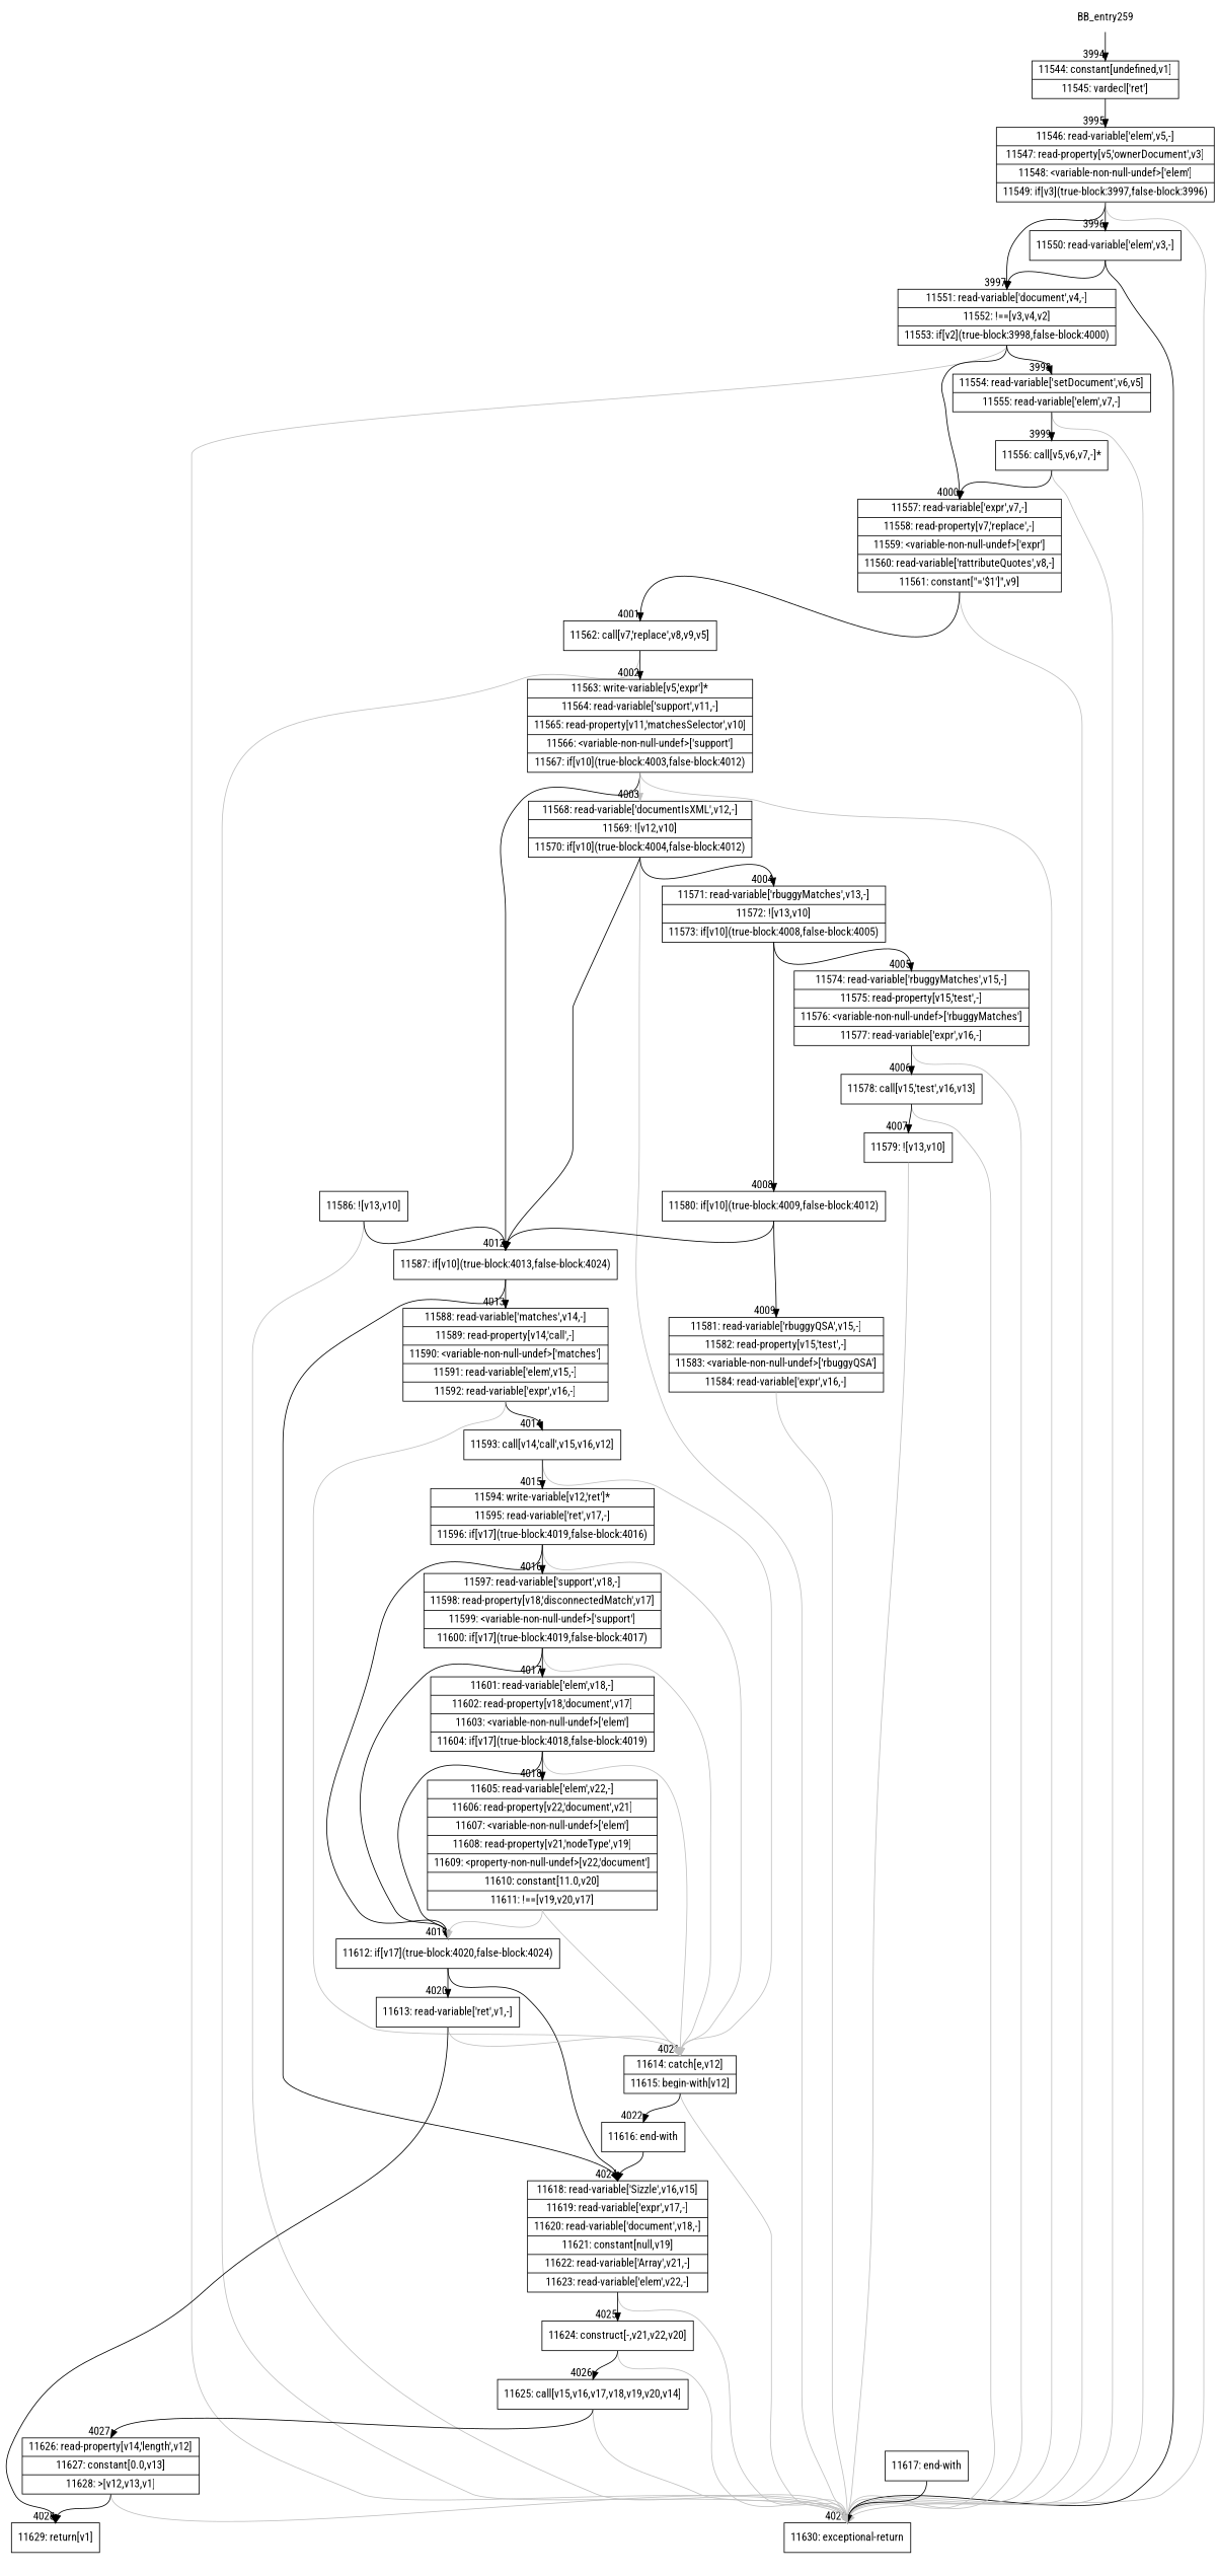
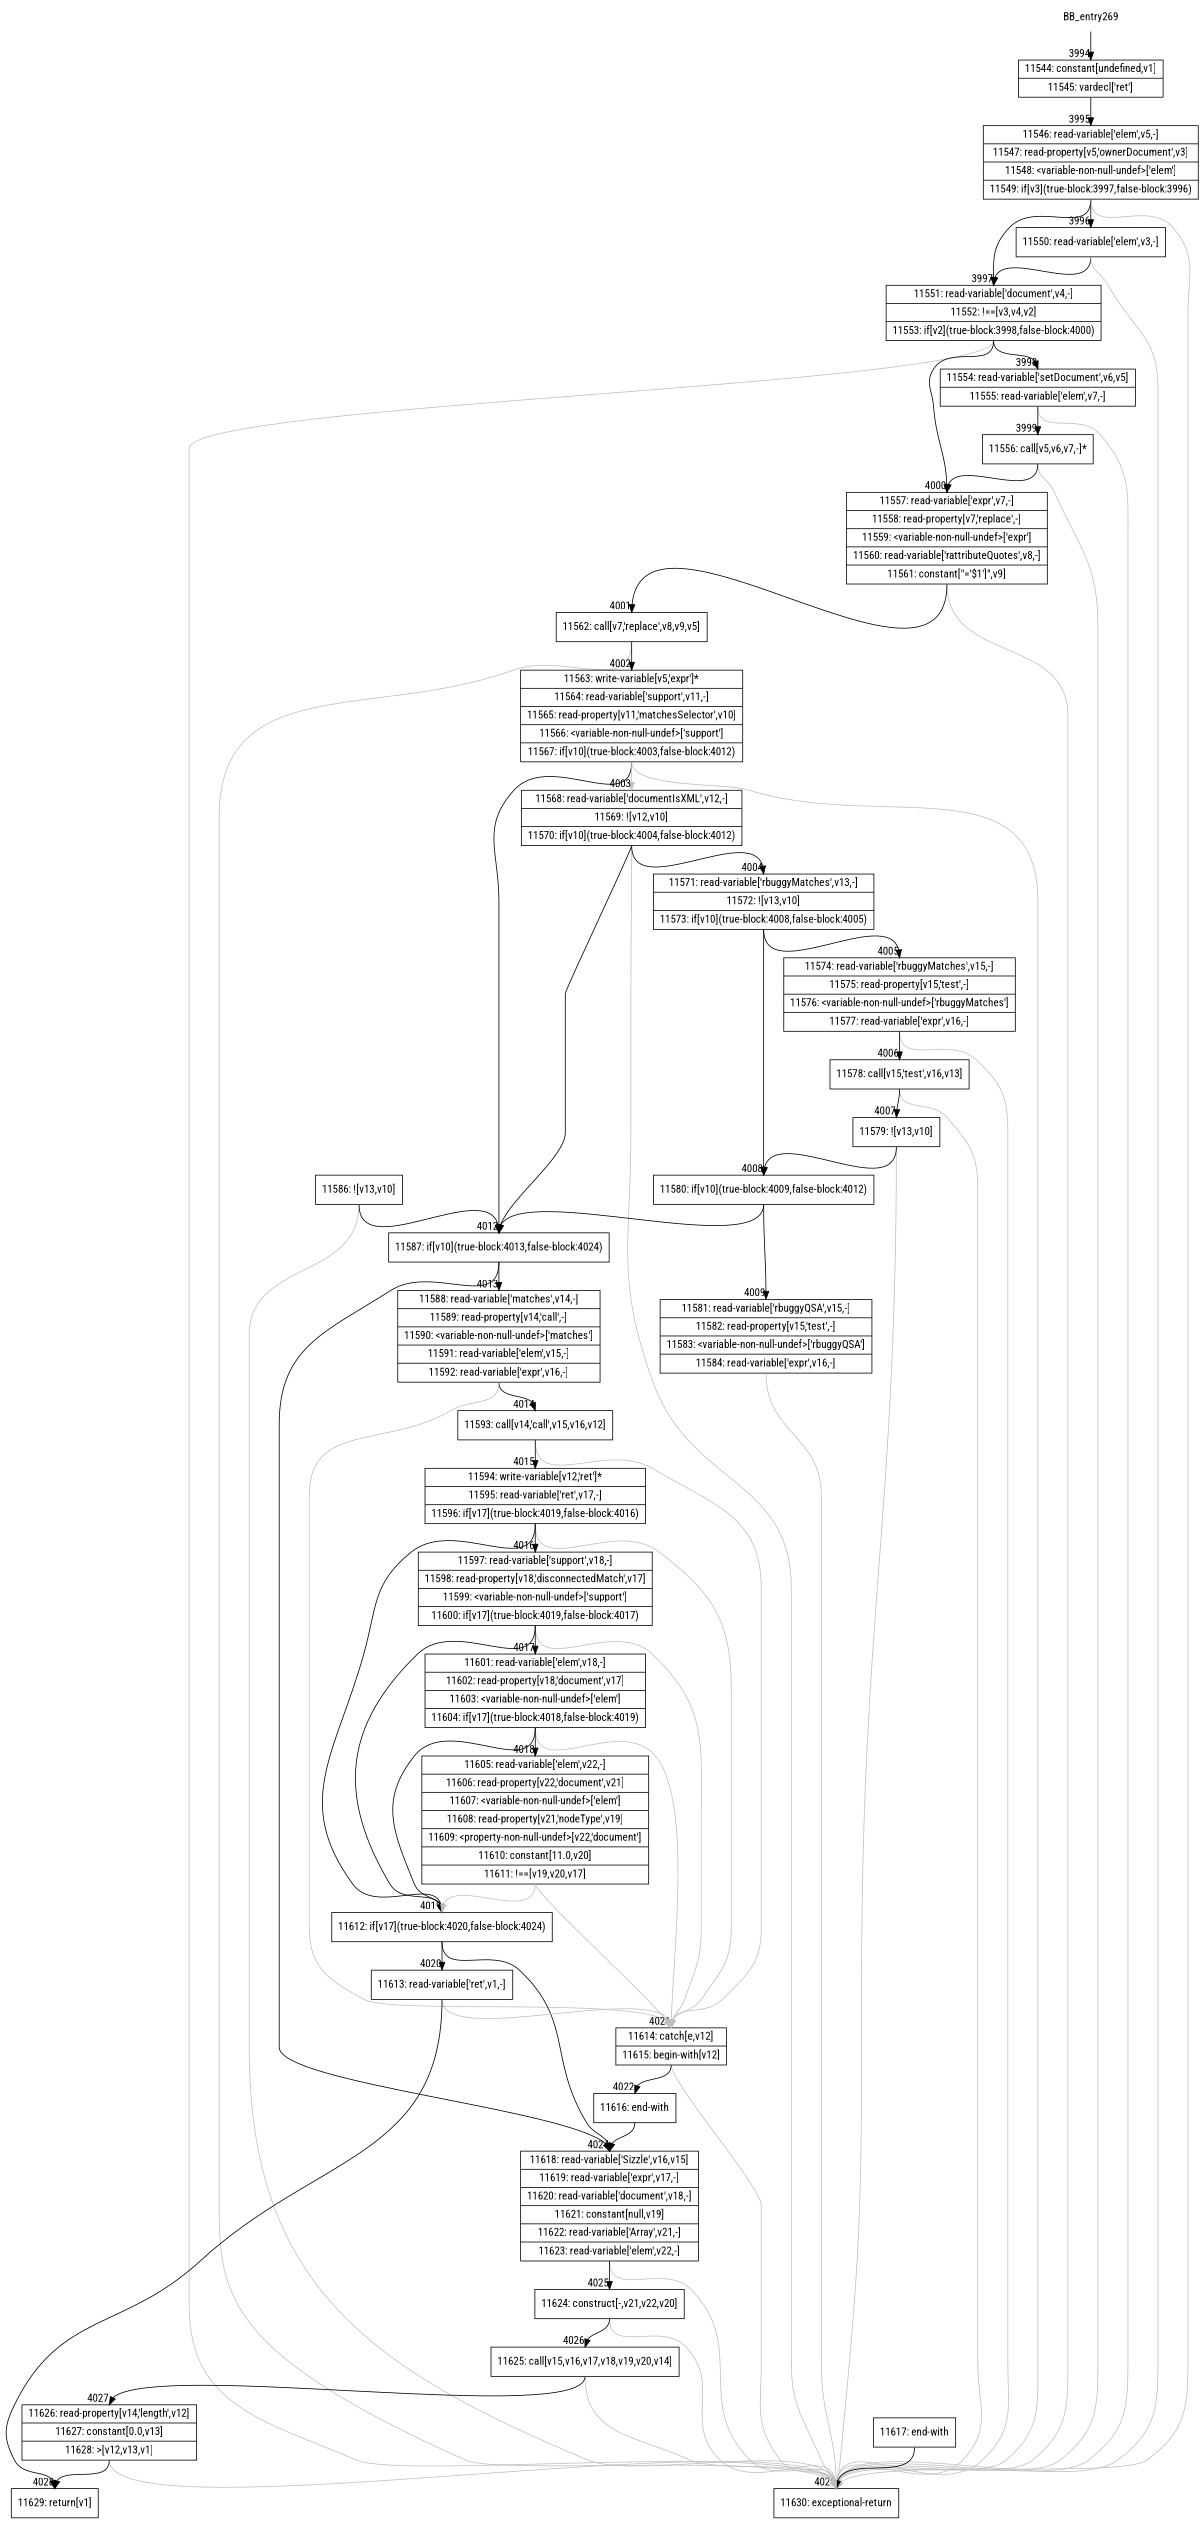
  digraph {
    fontname="Roboto Condensed"
    rankdir=TD
    node [fontname="Roboto Condensed" shape=record]
    edge [fontname="Roboto Condensed" headport=n tailport=s]
-   BB_entry259 [shape=none]
+   BB_entry259 [shape=none label=BB_entry269]
    n2 [label="{11544: constant[undefined,v1]|11545: vardecl['ret']}"]
    n3 [label="{11546: read-variable['elem',v5,-]|11547: read-property[v5,'ownerDocument',v3]|11548: \<variable-non-null-undef\>['elem']|11549: if[v3](true-block:3997,false-block:3996)}"]
    n4 [label="{11551: read-variable['document',v4,-]|11552: !==[v3,v4,v2]|11553: if[v2](true-block:3998,false-block:4000)}"]
    n5 [label="{11550: read-variable['elem',v3,-]}"]
    n6 [label="{11630: exceptional-return}"]
    n7 [label="{11554: read-variable['setDocument',v6,v5]|11555: read-variable['elem',v7,-]}"]
    n8 [label="{11557: read-variable['expr',v7,-]|11558: read-property[v7,'replace',-]|11559: \<variable-non-null-undef\>['expr']|11560: read-variable['rattributeQuotes',v8,-]|11561: constant[\"='$1']\",v9]}"]
    n9 [label="{11556: call[v5,v6,v7,-]*}"]
    n10 [label="{11562: call[v7,'replace',v8,v9,v5]}"]
    n11 [label="{11563: write-variable[v5,'expr']*|11564: read-variable['support',v11,-]|11565: read-property[v11,'matchesSelector',v10]|11566: \<variable-non-null-undef\>['support']|11567: if[v10](true-block:4003,false-block:4012)}"]
    n12 [label="{11587: if[v10](true-block:4013,false-block:4024)}"]
    n13 [label="{11568: read-variable['documentIsXML',v12,-]|11569: ![v12,v10]|11570: if[v10](true-block:4004,false-block:4012)}"]
    n14 [label="{11588: read-variable['matches',v14,-]|11589: read-property[v14,'call',-]|11590: \<variable-non-null-undef\>['matches']|11591: read-variable['elem',v15,-]|11592: read-variable['expr',v16,-]}"]
    n15 [label="{11618: read-variable['Sizzle',v16,v15]|11619: read-variable['expr',v17,-]|11620: read-variable['document',v18,-]|11621: constant[null,v19]|11622: read-variable['Array',v21,-]|11623: read-variable['elem',v22,-]}"]
    n16 [label="{11571: read-variable['rbuggyMatches',v13,-]|11572: ![v13,v10]|11573: if[v10](true-block:4008,false-block:4005)}"]
    n17 [label="{11593: call[v14,'call',v15,v16,v12]}"]
    n18 [label="{11614: catch[e,v12]|11615: begin-with[v12]}"]
    n19 [label="{11624: construct[-,v21,v22,v20]}"]
    n20 [label="{11580: if[v10](true-block:4009,false-block:4012)}"]
    n21 [label="{11574: read-variable['rbuggyMatches',v15,-]|11575: read-property[v15,'test',-]|11576: \<variable-non-null-undef\>['rbuggyMatches']|11577: read-variable['expr',v16,-]}"]
    n22 [label="{11581: read-variable['rbuggyQSA',v15,-]|11582: read-property[v15,'test',-]|11583: \<variable-non-null-undef\>['rbuggyQSA']|11584: read-variable['expr',v16,-]}"]
    n23 [label="{11578: call[v15,'test',v16,v13]}"]
    n24 [label="{11579: ![v13,v10]}"]
    n25 [label="{11586: ![v13,v10]}"]
    n26 [label="{11594: write-variable[v12,'ret']*|11595: read-variable['ret',v17,-]|11596: if[v17](true-block:4019,false-block:4016)}"]
    n27 [label="{11616: end-with}"]
    n28 [label="{11625: call[v15,v16,v17,v18,v19,v20,v14]}"]
    n29 [label="{11612: if[v17](true-block:4020,false-block:4024)}"]
    n30 [label="{11597: read-variable['support',v18,-]|11598: read-property[v18,'disconnectedMatch',v17]|11599: \<variable-non-null-undef\>['support']|11600: if[v17](true-block:4019,false-block:4017)}"]
    n31 [label="{11613: read-variable['ret',v1,-]}"]
    n32 [label="{11601: read-variable['elem',v18,-]|11602: read-property[v18,'document',v17]|11603: \<variable-non-null-undef\>['elem']|11604: if[v17](true-block:4018,false-block:4019)}"]
    n33 [label="{11629: return[v1]}"]
    n34 [label="{11605: read-variable['elem',v22,-]|11606: read-property[v22,'document',v21]|11607: \<variable-non-null-undef\>['elem']|11608: read-property[v21,'nodeType',v19]|11609: \<property-non-null-undef\>[v22,'document']|11610: constant[11.0,v20]|11611: !==[v19,v20,v17]}"]
    n35 [label="{11617: end-with}"]
    n36 [label="{11626: read-property[v14,'length',v12]|11627: constant[0.0,v13]|11628: \>[v12,v13,v1]}"]
    BB_entry259 -> n2 [headlabel="    3994"]
    n2 -> n3 [headlabel="      3995"]
    n3 -> n4 [headlabel="      3997"]
    n3 -> n5 [headlabel="      3996"]
    n3 -> n6 [color=gray headlabel="      4029"]
    n4 -> n6 [color=gray]
    n4 -> n7 [headlabel="      3998"]
    n4 -> n8 [headlabel="      4000"]
    n5 -> n4
-   n5 -> n6 [color=black]
+   n5 -> n6 [color=gray]
    n7 -> n6 [color=gray]
    n7 -> n9 [headlabel="      3999"]
    n8 -> n6 [color=gray]
    n8 -> n10 [headlabel="      4001"]
    n9 -> n6 [color=gray]
    n9 -> n8
    n10 -> n6 [color=gray]
    n10 -> n11 [headlabel="      4002"]
    n11 -> n6 [color=gray]
    n11 -> n12 [headlabel="      4012"]
    n11 -> n13 [color=gray headlabel="      4003"]
    n12 -> n14 [headlabel="      4013"]
    n12 -> n15 [headlabel="      4024"]
    n13 -> n6 [color=gray]
    n13 -> n12
    n13 -> n16 [headlabel="      4004"]
    n14 -> n17 [headlabel="      4014"]
    n14 -> n18 [color=gray headlabel="      4021"]
    n15 -> n6 [color=gray]
    n15 -> n19 [headlabel="      4025"]
    n16 -> n20 [headlabel="      4008"]
    n16 -> n21 [headlabel="      4005"]
    n17 -> n18 [color=gray]
    n17 -> n26 [headlabel="      4015"]
    n18 -> n6 [color=gray]
    n18 -> n27 [headlabel="      4022"]
    n19 -> n6 [color=gray]
    n19 -> n28 [headlabel="      4026"]
    n20 -> n12
    n20 -> n22 [headlabel="      4009"]
    n21 -> n6 [color=gray]
    n21 -> n23 [headlabel="      4006"]
    n22 -> n6 [color=gray]
    n23 -> n6 [color=gray]
    n23 -> n24 [headlabel="      4007"]
    n24 -> n6 [color=gray]
+   n24 -> n20
    n25 -> n6 [color=gray]
    n25 -> n12
    n26 -> n18 [color=gray]
    n26 -> n29 [headlabel="      4019"]
    n26 -> n30 [headlabel="      4016"]
    n27 -> n15
    n28 -> n6 [color=gray]
    n28 -> n36 [headlabel="      4027"]
    n29 -> n15
    n29 -> n31 [headlabel="      4020"]
    n30 -> n18 [color=gray]
    n30 -> n29
    n30 -> n32 [headlabel="      4017"]
    n31 -> n18 [color=gray]
    n31 -> n33 [headlabel="      4028"]
    n32 -> n18 [color=gray]
    n32 -> n29
    n32 -> n34 [headlabel="      4018"]
    n34 -> n18 [color=gray]
    n34 -> n29 [color=gray]
    n35 -> n6
    n36 -> n6 [color=gray]
    n36 -> n33
  }
